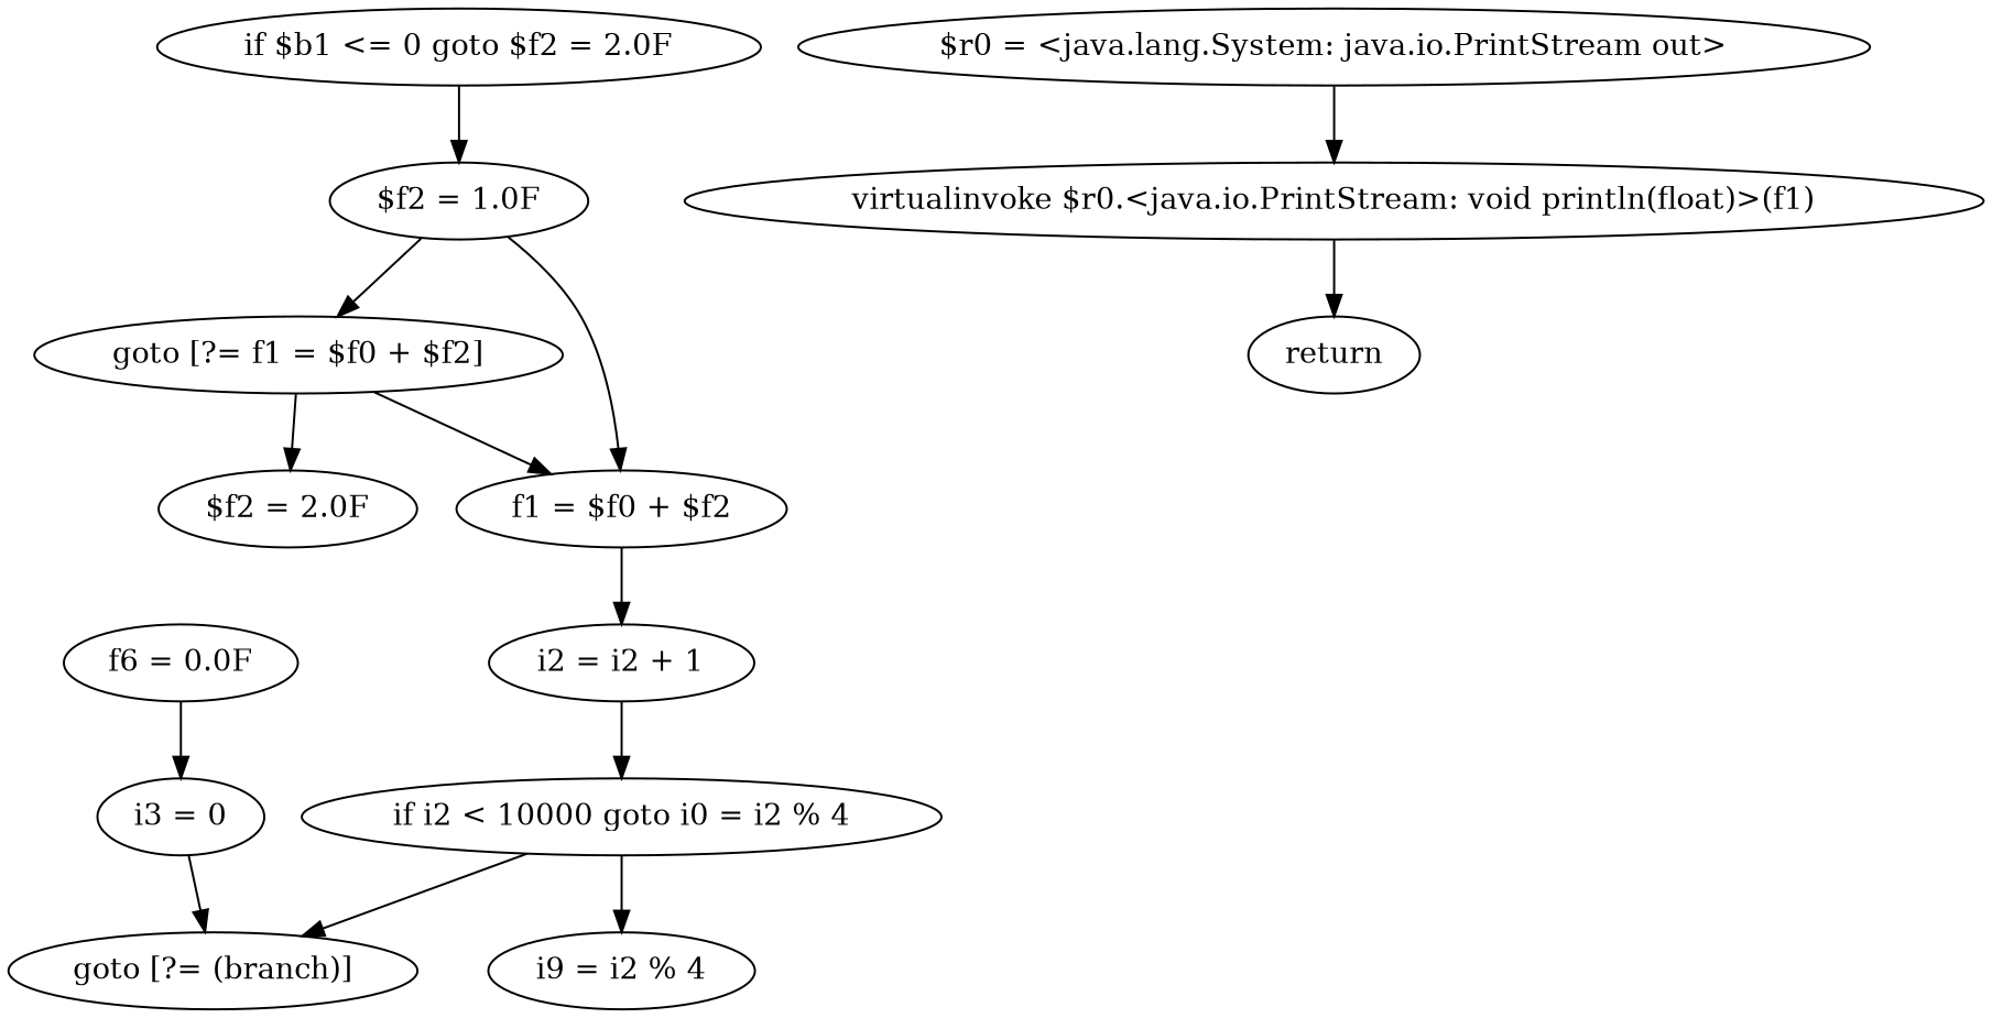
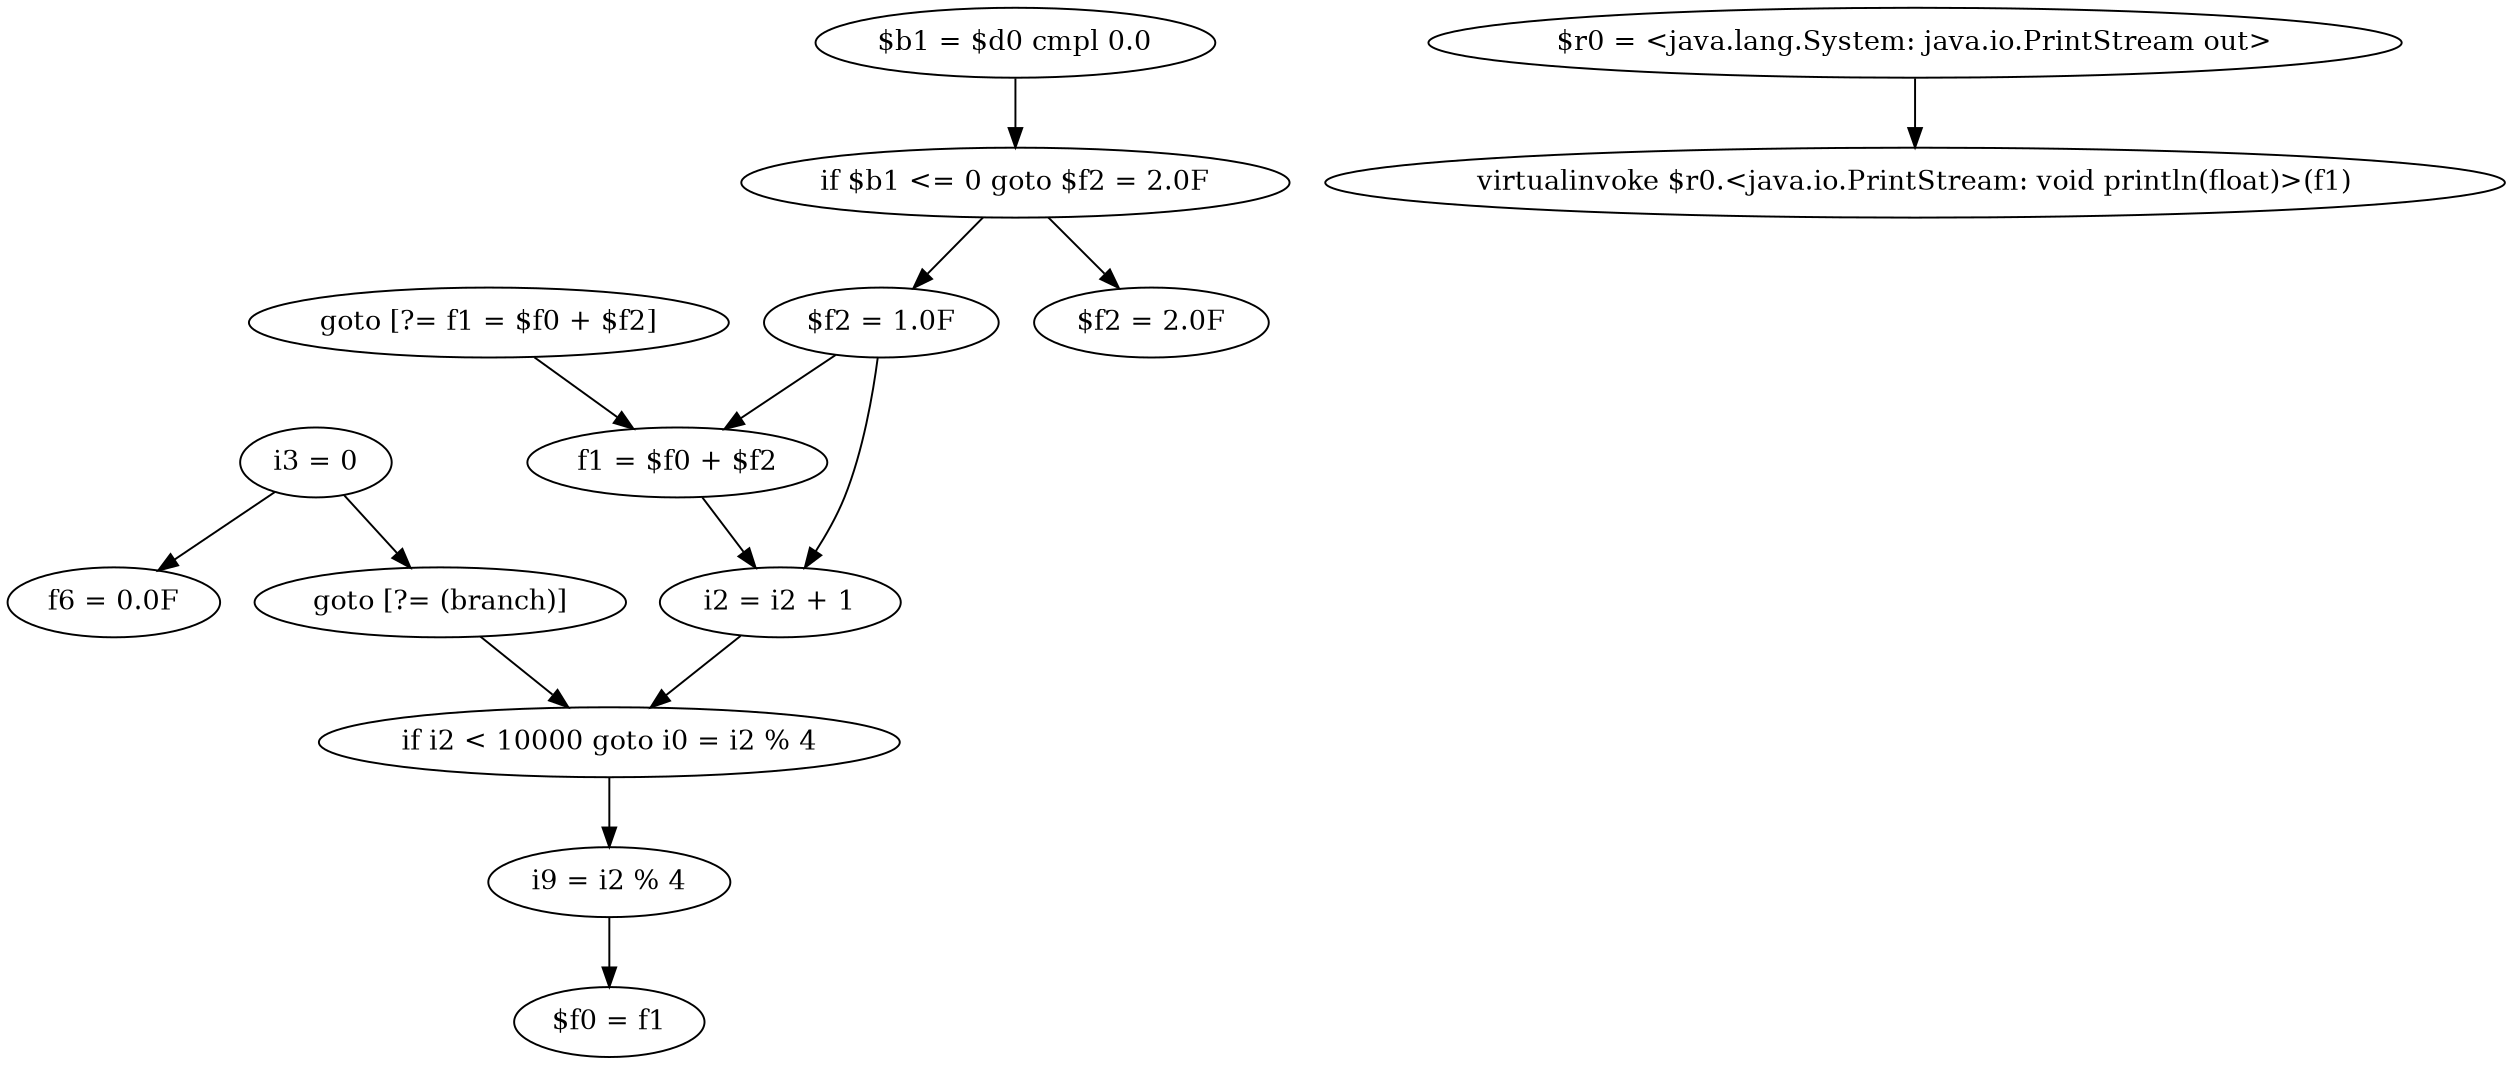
  digraph {
    n1 [label="f6 = 0.0F"]
    n2 [label="i3 = 0"]
    "goto [?= (branch)]"
    "if i2 < 10000 goto i0 = i2 % 4"
    n5 [label="i9 = i2 % 4"]
+   "$f0 = f1"
+   "$b1 = $d0 cmpl 0.0"
    "if $b1 <= 0 goto $f2 = 2.0F"
    "$f2 = 1.0F"
    "$f2 = 2.0F"
    "goto [?= f1 = $f0 + $f2]"
    "f1 = $f0 + $f2"
    "i2 = i2 + 1"
    "$r0 = <java.lang.System: java.io.PrintStream out>"
    "virtualinvoke $r0.<java.io.PrintStream: void println(float)>(f1)"
-   return
-   n1 -> n2
+   n2 -> n1
    n2 -> "goto [?= (branch)]"
-   "if i2 < 10000 goto i0 = i2 % 4" -> "goto [?= (branch)]"
+   "goto [?= (branch)]" -> "if i2 < 10000 goto i0 = i2 % 4"
    "if i2 < 10000 goto i0 = i2 % 4" -> n5
+   n5 -> "$f0 = f1"
+   "$b1 = $d0 cmpl 0.0" -> "if $b1 <= 0 goto $f2 = 2.0F"
    "if $b1 <= 0 goto $f2 = 2.0F" -> "$f2 = 1.0F"
-   "goto [?= f1 = $f0 + $f2]" -> "$f2 = 2.0F"
-   "$f2 = 1.0F" -> "goto [?= f1 = $f0 + $f2]"
+   "if $b1 <= 0 goto $f2 = 2.0F" -> "$f2 = 2.0F"
+   "$f2 = 1.0F" -> "i2 = i2 + 1"
    "$f2 = 1.0F" -> "f1 = $f0 + $f2"
    "goto [?= f1 = $f0 + $f2]" -> "f1 = $f0 + $f2"
    "f1 = $f0 + $f2" -> "i2 = i2 + 1"
    "i2 = i2 + 1" -> "if i2 < 10000 goto i0 = i2 % 4"
    "$r0 = <java.lang.System: java.io.PrintStream out>" -> "virtualinvoke $r0.<java.io.PrintStream: void println(float)>(f1)"
-   "virtualinvoke $r0.<java.io.PrintStream: void println(float)>(f1)" -> return
  }
